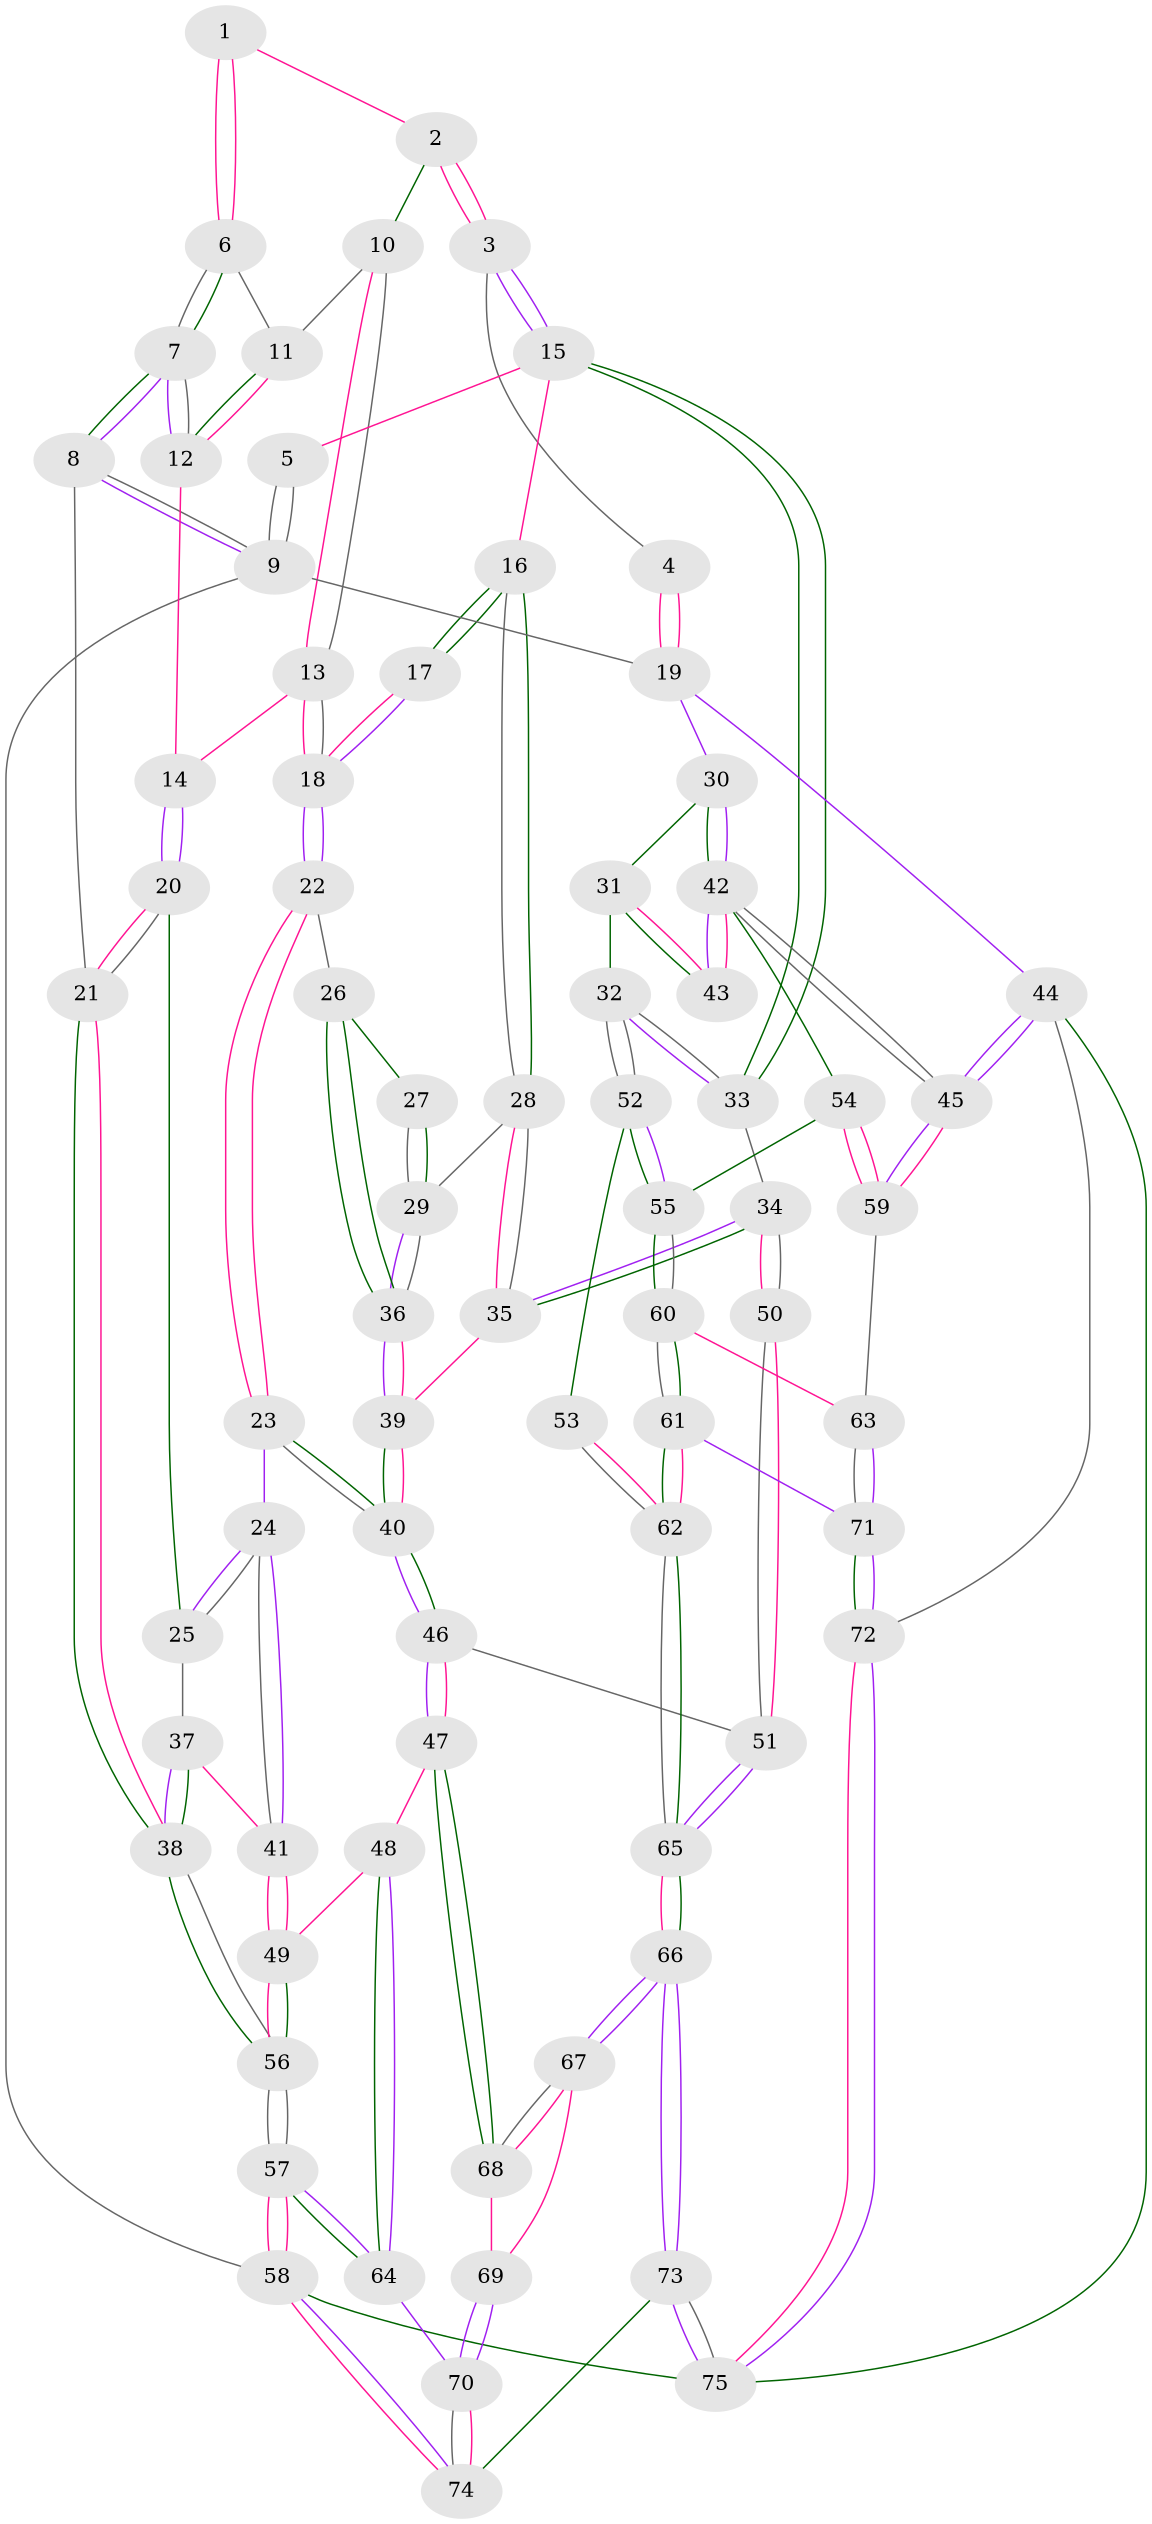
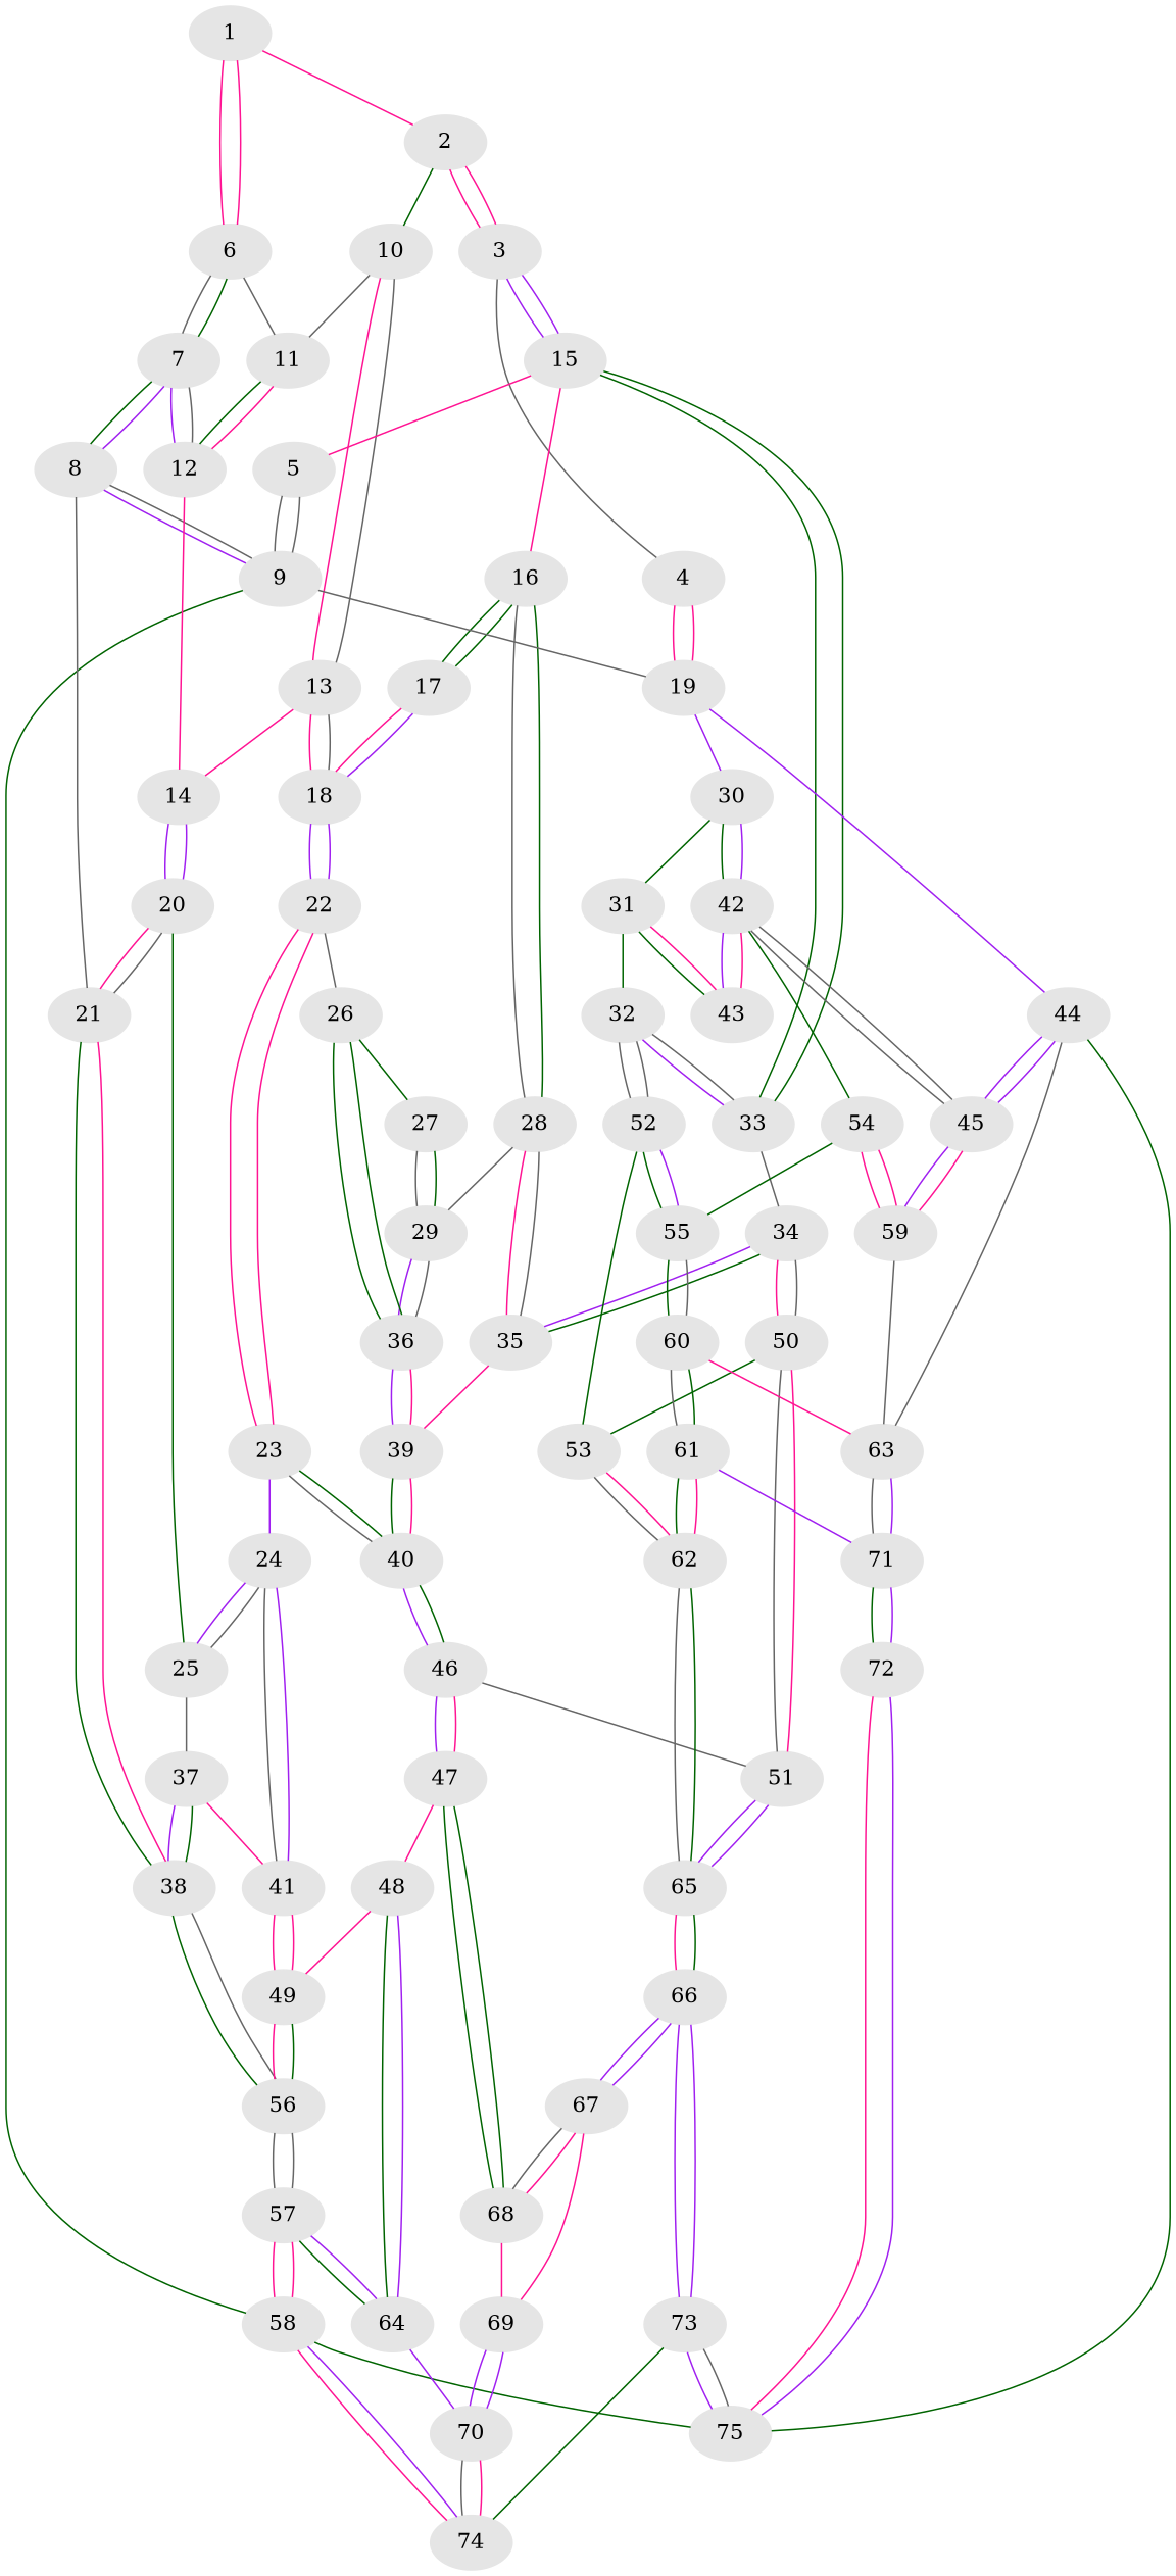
  graph {
    node [color=gray90 style=filled]
    edge [color=deeppink]
    1
    2
    6
    3
    10
    7
    11
    4
    15
    13
    19
    5
    16
    33
    9
    30
    44
    58
    8
    12
    21
    14
    38
    75
    74
    18
    20
    22
    25
    17
    28
    34
    29
    35
    23
    26
    31
    42
    45
    72
    37
    56
    24
    40
    27
    36
    41
    46
    49
    39
    32
    43
    54
    52
    53
    55
    50
    51
    57
    47
    59
    63
    48
    68
    65
    64
    69
    70
    62
    66
    60
    61
    71
    67
    73
    1 -- 2
    1 -- 6
    1 -- 6
    2 -- 3
    2 -- 3
    2 -- 10 [color=darkgreen]
    6 -- 7 [color=gray40]
    6 -- 7 [color=darkgreen]
    6 -- 11 [color=gray40]
    3 -- 4 [color=gray40]
    3 -- 15 [color=purple]
    3 -- 15 [color=purple]
    10 -- 11 [color=gray40]
    10 -- 13
    10 -- 13 [color=gray40]
    7 -- 8 [color=darkgreen]
    7 -- 8 [color=purple]
    7 -- 12 [color=purple]
    7 -- 12 [color=gray40]
    11 -- 12 [color=darkgreen]
    11 -- 12
    4 -- 19
    4 -- 19
    15 -- 5
    15 -- 16
    15 -- 33 [color=darkgreen]
    15 -- 33 [color=darkgreen]
    13 -- 14
    13 -- 18
    13 -- 18 [color=gray40]
    19 -- 30 [color=purple]
    19 -- 44 [color=purple]
    5 -- 9 [color=gray40]
    5 -- 9 [color=gray40]
    16 -- 17 [color=darkgreen]
    16 -- 17 [color=darkgreen]
    16 -- 28 [color=gray40]
    16 -- 28 [color=darkgreen]
    33 -- 34 [color=gray40]
    9 -- 19 [color=gray40]
-   9 -- 58 [color=gray40]
+   9 -- 58 [color=darkgreen]
    30 -- 31 [color=darkgreen]
    30 -- 42 [color=darkgreen]
    30 -- 42 [color=purple]
    44 -- 75 [color=darkgreen]
    44 -- 45 [color=purple]
    44 -- 45 [color=purple]
-   44 -- 72 [color=gray40]
+   44 -- 63 [color=gray40]
    58 -- 75 [color=darkgreen]
    58 -- 74
    58 -- 74 [color=purple]
    8 -- 9 [color=purple]
    8 -- 9 [color=gray40]
    8 -- 21 [color=gray40]
    12 -- 14
    21 -- 38 [color=darkgreen]
    21 -- 38
    14 -- 20 [color=purple]
    14 -- 20 [color=purple]
    38 -- 56 [color=darkgreen]
    38 -- 56 [color=gray40]
    18 -- 22 [color=purple]
    18 -- 22 [color=purple]
    20 -- 21
    20 -- 21 [color=gray40]
    20 -- 25 [color=darkgreen]
    22 -- 23
    22 -- 23
    22 -- 26 [color=gray40]
    25 -- 37 [color=gray40]
    17 -- 18
    17 -- 18 [color=purple]
    28 -- 29 [color=gray40]
    28 -- 35
    28 -- 35 [color=gray40]
    34 -- 35 [color=purple]
    34 -- 35 [color=darkgreen]
    34 -- 50
    34 -- 50 [color=gray40]
    29 -- 36 [color=purple]
    29 -- 36 [color=gray40]
    35 -- 39
    23 -- 24 [color=purple]
    23 -- 40 [color=gray40]
    23 -- 40 [color=darkgreen]
    26 -- 27 [color=darkgreen]
    26 -- 36 [color=darkgreen]
    26 -- 36 [color=darkgreen]
    31 -- 32 [color=darkgreen]
    31 -- 43 [color=darkgreen]
    31 -- 43
    42 -- 45 [color=gray40]
    42 -- 45 [color=gray40]
    42 -- 43 [color=purple]
    42 -- 43
    42 -- 54 [color=darkgreen]
    45 -- 59 [color=purple]
    45 -- 59
    72 -- 75
    72 -- 75 [color=purple]
    37 -- 38 [color=purple]
    37 -- 38 [color=darkgreen]
    37 -- 41
    56 -- 57 [color=gray40]
    56 -- 57 [color=gray40]
    24 -- 25 [color=purple]
    24 -- 25 [color=gray40]
    24 -- 41 [color=gray40]
    24 -- 41 [color=purple]
    40 -- 46 [color=purple]
    40 -- 46 [color=darkgreen]
    27 -- 29 [color=gray40]
    27 -- 29 [color=darkgreen]
    36 -- 39 [color=purple]
    36 -- 39
    41 -- 49
    41 -- 49
    46 -- 51 [color=gray40]
    46 -- 47 [color=purple]
    46 -- 47
    49 -- 56
    49 -- 56 [color=darkgreen]
    39 -- 40 [color=darkgreen]
    39 -- 40
    32 -- 33 [color=purple]
    32 -- 33 [color=gray40]
    32 -- 52 [color=gray40]
    32 -- 52 [color=gray40]
    54 -- 55 [color=darkgreen]
    54 -- 59
    54 -- 59
    52 -- 53 [color=darkgreen]
    52 -- 55 [color=darkgreen]
    52 -- 55 [color=purple]
    53 -- 62 [color=gray40]
    53 -- 62
    55 -- 60 [color=darkgreen]
    55 -- 60 [color=gray40]
+   50 -- 53 [color=darkgreen]
    50 -- 51 [color=gray40]
    50 -- 51
    51 -- 65 [color=purple]
    51 -- 65 [color=purple]
    57 -- 58
    57 -- 58
    57 -- 64 [color=darkgreen]
    57 -- 64 [color=purple]
    47 -- 48
    47 -- 68 [color=darkgreen]
    47 -- 68 [color=darkgreen]
    59 -- 63 [color=gray40]
    63 -- 71 [color=gray40]
    63 -- 71 [color=purple]
    48 -- 49
    48 -- 64 [color=darkgreen]
    48 -- 64 [color=purple]
    68 -- 69
    65 -- 66
    65 -- 66 [color=darkgreen]
    64 -- 70 [color=purple]
    69 -- 70 [color=purple]
    69 -- 70 [color=purple]
    70 -- 74 [color=gray40]
    70 -- 74
    62 -- 65 [color=gray40]
    62 -- 65 [color=darkgreen]
    66 -- 67 [color=purple]
    66 -- 67 [color=purple]
    66 -- 73 [color=purple]
    66 -- 73 [color=purple]
    60 -- 63
    60 -- 61 [color=gray40]
    60 -- 61 [color=darkgreen]
    61 -- 62 [color=darkgreen]
    61 -- 62
    61 -- 71 [color=purple]
    71 -- 72 [color=darkgreen]
    71 -- 72 [color=purple]
    67 -- 68 [color=gray40]
    67 -- 68
    67 -- 69
    73 -- 75 [color=purple]
    73 -- 75 [color=gray40]
    73 -- 74 [color=darkgreen]
  }
